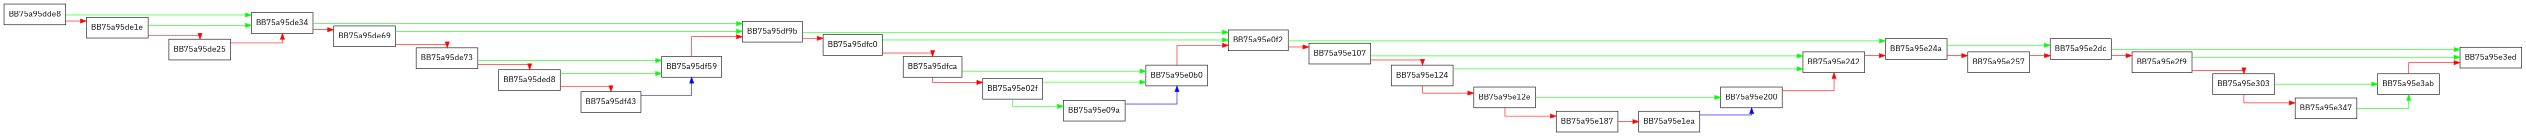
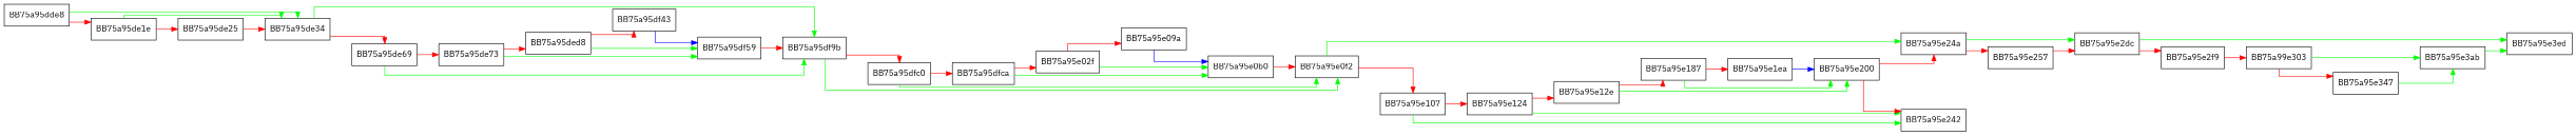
  digraph {
    fontname="IBM Plex Sans"
    rankdir=LR
    splines=ortho
    node [fontname="IBM Plex Sans" shape=box]
    edge [color=red fontname="IBM Plex Sans"]
    BB75a95dde8
    BB75a95de34
    BB75a95de1e
    BB75a95df9b
    BB75a95de69
    BB75a95de25
    BB75a95e0f2
    BB75a95dfc0
    BB75a95de73
    BB75a95e24a
    BB75a95e107
    BB75a95dfca
    BB75a95df59
    BB75a95ded8
    BB75a95df43
    BB75a95e2dc
    BB75a95e257
    BB75a95e242
    BB75a95e124
    BB75a95e0b0
    BB75a95e02f
    BB75a95e09a
    BB75a95e3ed
    BB75a95e2f9
    BB75a95e12e
    BB75a95e200
    BB75a95e187
    BB75a95e1ea
-   BB75a95e303
+   BB75a95e303 [label=BB75a99e303]
    BB75a95e3ab
    BB75a95e347
    BB75a95dde8 -> BB75a95de34 [color=green]
    BB75a95dde8 -> BB75a95de1e
    BB75a95de34 -> BB75a95df9b [color=green]
    BB75a95de34 -> BB75a95de69
    BB75a95de1e -> BB75a95de34 [color=green]
    BB75a95de1e -> BB75a95de25
    BB75a95df9b -> BB75a95e0f2 [color=green]
    BB75a95df9b -> BB75a95dfc0
    BB75a95de69 -> BB75a95df9b [color=green]
    BB75a95de69 -> BB75a95de73
    BB75a95de25 -> BB75a95de34
    BB75a95e0f2 -> BB75a95e24a [color=green]
    BB75a95e0f2 -> BB75a95e107
    BB75a95dfc0 -> BB75a95e0f2 [color=green]
    BB75a95dfc0 -> BB75a95dfca
    BB75a95de73 -> BB75a95df59 [color=green]
    BB75a95de73 -> BB75a95ded8
    BB75a95e24a -> BB75a95e2dc [color=green]
    BB75a95e24a -> BB75a95e257
    BB75a95e107 -> BB75a95e242 [color=green]
    BB75a95e107 -> BB75a95e124
    BB75a95dfca -> BB75a95e0b0 [color=green]
    BB75a95dfca -> BB75a95e02f
    BB75a95df59 -> BB75a95df9b
    BB75a95ded8 -> BB75a95df59 [color=green]
    BB75a95ded8 -> BB75a95df43
    BB75a95df43 -> BB75a95df59 [color=blue]
    BB75a95e2dc -> BB75a95e3ed [color=green]
    BB75a95e2dc -> BB75a95e2f9
    BB75a95e257 -> BB75a95e2dc
-   BB75a95e242 -> BB75a95e24a
+   BB75a95e200 -> BB75a95e24a
    BB75a95e124 -> BB75a95e242 [color=green]
    BB75a95e124 -> BB75a95e12e
    BB75a95e0b0 -> BB75a95e0f2
    BB75a95e02f -> BB75a95e0b0 [color=green]
-   BB75a95e02f -> BB75a95e09a [color=green]
+   BB75a95e02f -> BB75a95e09a
    BB75a95e09a -> BB75a95e0b0 [color=blue]
-   BB75a95e2f9 -> BB75a95e3ed [color=green]
    BB75a95e2f9 -> BB75a95e303
    BB75a95e12e -> BB75a95e200 [color=green]
    BB75a95e12e -> BB75a95e187
    BB75a95e200 -> BB75a95e242
+   BB75a95e187 -> BB75a95e200 [color=green]
    BB75a95e187 -> BB75a95e1ea
    BB75a95e1ea -> BB75a95e200 [color=blue]
    BB75a95e303 -> BB75a95e3ab [color=green]
    BB75a95e303 -> BB75a95e347
-   BB75a95e3ab -> BB75a95e3ed
+   BB75a95e3ab -> BB75a95e3ed [color=green]
    BB75a95e347 -> BB75a95e3ab [color=green]
  }
